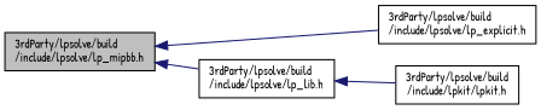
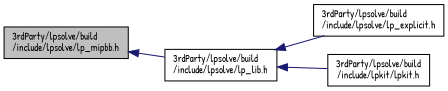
  digraph {
    fontname="Patrick Hand"
    rankdir=LR
    node [color=black fillcolor=white fontname="Patrick Hand" fontsize=10 shape=record style=filled]
    edge [color=midnightblue dir=back fontname="Patrick Hand" fontsize=10 labelfontname=Helvetica labelfontsize=10 style=solid]
    n1 [fillcolor=grey75 fontcolor=black height=0.2 label="3rdParty/lpsolve/build\l/include/lpsolve/lp_mipbb.h" width=0.4]
    n2 [height=0.2 label="3rdParty/lpsolve/build\l/include/lpsolve/lp_lib.h" width=0.4]
    n3 [height=0.2 label="3rdParty/lpsolve/build\l/include/lpsolve/lp_explicit.h" width=0.4]
    n4 [height=0.2 label="3rdParty/lpsolve/build\l/include/lpkit/lpkit.h" width=0.4]
    n1 -> n2
-   n1 -> n3
+   n2 -> n3
    n2 -> n4
  }
